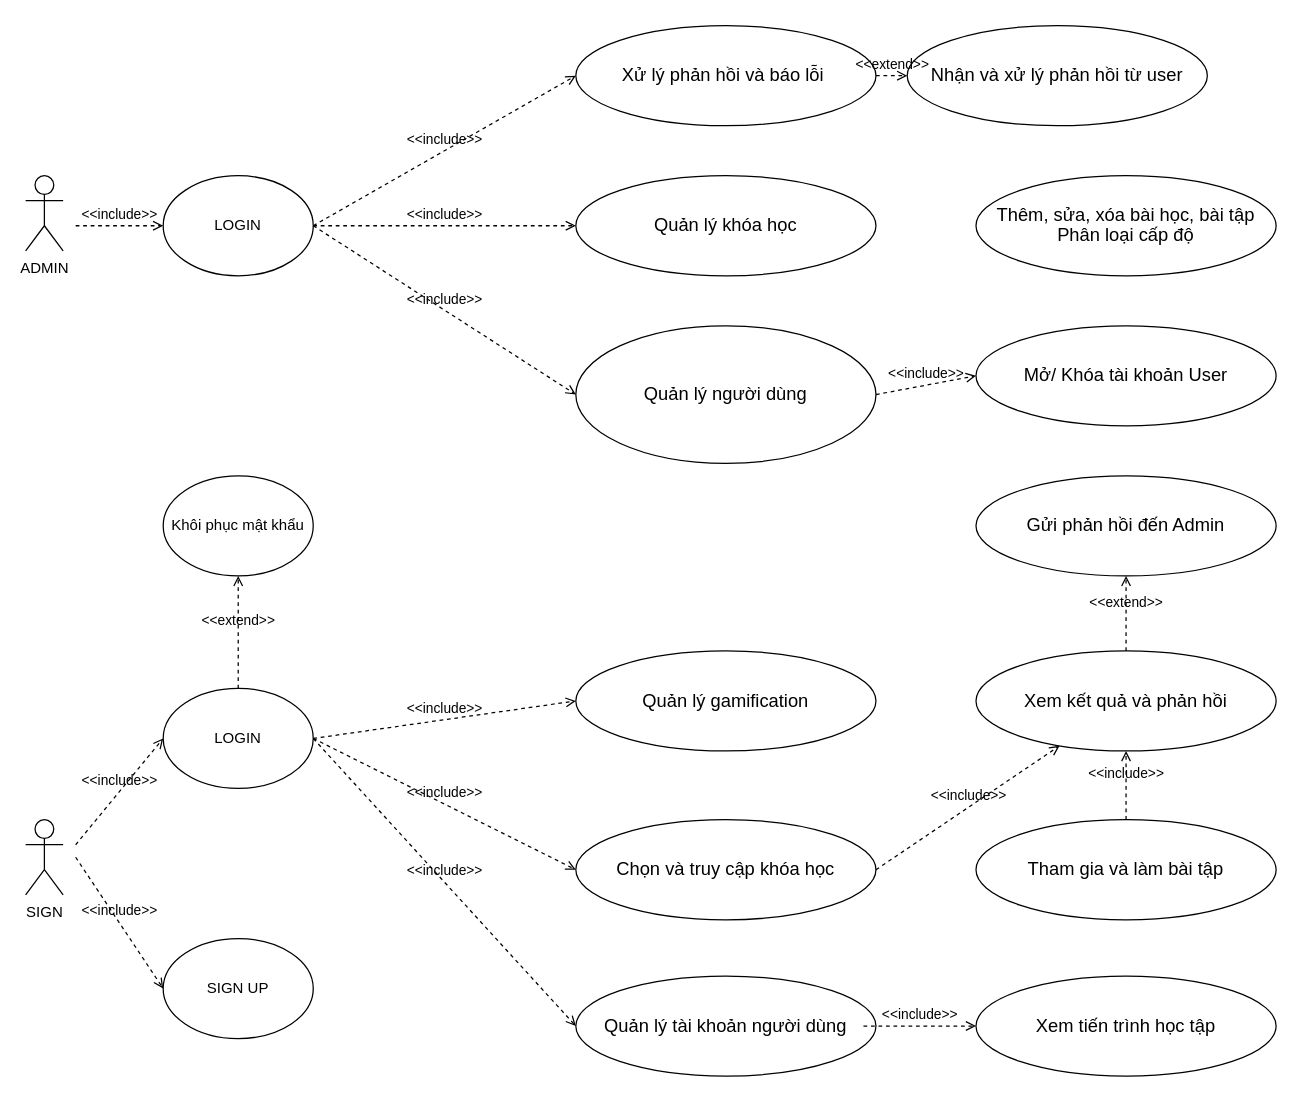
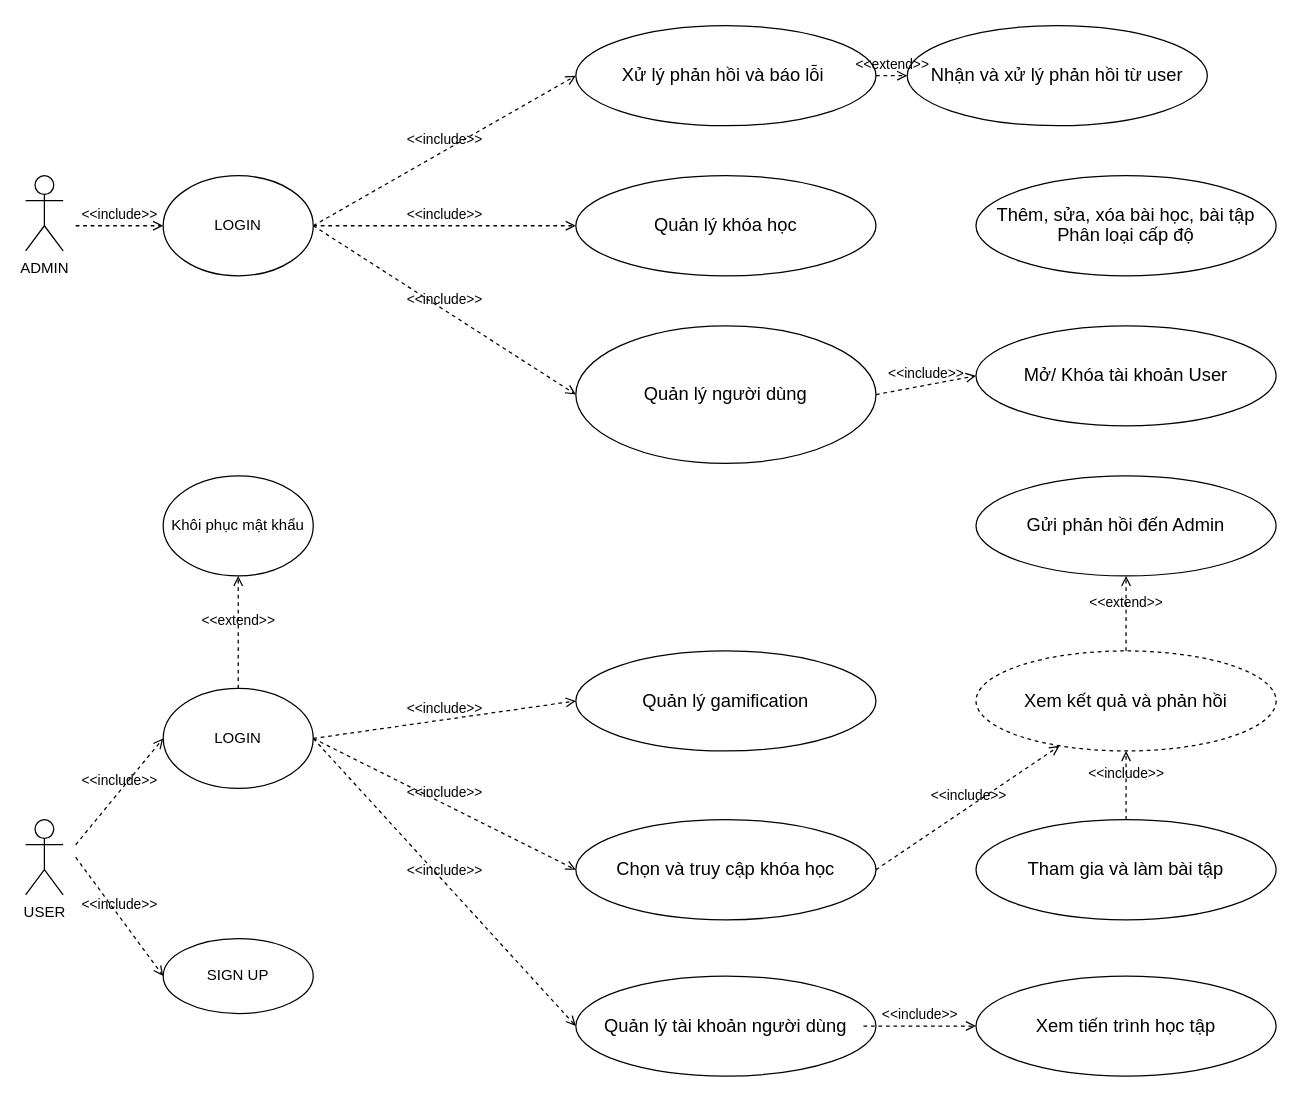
  <mxCell id="0" />
  <mxCell id="1" parent="0" />
  <mxCell id="2" value="ADMIN" style="shape=umlActor;verticalLabelPosition=bottom;verticalAlign=top;html=1;outlineConnect=0;" vertex="1" parent="1"><mxGeometry x="20" y="140" width="30" height="60" as="geometry" /></mxCell>
- <mxCell id="3" value="SIGN" style="shape=umlActor;verticalLabelPosition=bottom;verticalAlign=top;html=1;outlineConnect=0;" vertex="1" parent="1"><mxGeometry x="20" y="655" width="30" height="60" as="geometry" /></mxCell>
- <mxCell id="4" value="SIGN UP" style="ellipse;whiteSpace=wrap;html=1;" vertex="1" parent="1"><mxGeometry x="130" y="750" width="120" height="80" as="geometry" /></mxCell>
+ <mxCell id="3" value="USER" style="shape=umlActor;verticalLabelPosition=bottom;verticalAlign=top;html=1;outlineConnect=0;" vertex="1" parent="1"><mxGeometry x="20" y="655" width="30" height="60" as="geometry" /></mxCell>
+ <mxCell id="4" value="SIGN UP" style="ellipse;whiteSpace=wrap;html=1;" vertex="1" parent="1"><mxGeometry x="130" y="750" width="120" height="60" as="geometry" /></mxCell>
  <mxCell id="5" value="LOGIN" style="ellipse;whiteSpace=wrap;html=1;" vertex="1" parent="1"><mxGeometry x="130" y="550" width="120" height="80" as="geometry" /></mxCell>
  <mxCell id="6" value="&amp;lt;&amp;lt;include&amp;gt;&amp;gt;" style="html=1;verticalAlign=bottom;labelBackgroundColor=none;endArrow=open;endFill=0;dashed=1;rounded=0;entryX=0;entryY=0.5;entryDx=0;entryDy=0;" edge="1" parent="1" target="4"><mxGeometry width="160" relative="1" as="geometry"><mxPoint x="60" y="685" as="sourcePoint" /><mxPoint x="450" y="605" as="targetPoint" /></mxGeometry></mxCell>
  <mxCell id="7" value="&amp;lt;&amp;lt;include&amp;gt;&amp;gt;" style="html=1;verticalAlign=bottom;labelBackgroundColor=none;endArrow=open;endFill=0;dashed=1;rounded=0;entryX=0;entryY=0.5;entryDx=0;entryDy=0;" edge="1" parent="1" target="5"><mxGeometry width="160" relative="1" as="geometry"><mxPoint x="60" y="675" as="sourcePoint" /><mxPoint x="260" y="665" as="targetPoint" /></mxGeometry></mxCell>
  <mxCell id="8" value="&lt;span style=&quot;font-size:11.0pt;line-height:107%;&lt;br/&gt;font-family:&amp;quot;Calibri&amp;quot;,sans-serif;mso-ascii-theme-font:minor-latin;mso-fareast-font-family:&lt;br/&gt;DengXian;mso-fareast-theme-font:minor-fareast;mso-hansi-theme-font:minor-latin;&lt;br/&gt;mso-bidi-font-family:&amp;quot;Times New Roman&amp;quot;;mso-bidi-theme-font:minor-bidi;&lt;br/&gt;mso-ansi-language:EN-US;mso-fareast-language:ZH-CN;mso-bidi-language:AR-SA&quot;&gt;Quản lý tài khoản người dùng&lt;/span&gt;" style="ellipse;whiteSpace=wrap;html=1;" vertex="1" parent="1"><mxGeometry x="460" y="780" width="240" height="80" as="geometry" /></mxCell>
  <mxCell id="9" value="&lt;span style=&quot;font-size:11.0pt;line-height:107%;&lt;br/&gt;font-family:&amp;quot;Calibri&amp;quot;,sans-serif;mso-ascii-theme-font:minor-latin;mso-fareast-font-family:&lt;br/&gt;DengXian;mso-fareast-theme-font:minor-fareast;mso-hansi-theme-font:minor-latin;&lt;br/&gt;mso-bidi-font-family:&amp;quot;Times New Roman&amp;quot;;mso-bidi-theme-font:minor-bidi;&lt;br/&gt;mso-ansi-language:EN-US;mso-fareast-language:ZH-CN;mso-bidi-language:AR-SA&quot;&gt;Chọn và truy cập khóa học&lt;/span&gt;" style="ellipse;whiteSpace=wrap;html=1;" vertex="1" parent="1"><mxGeometry x="460" y="655" width="240" height="80" as="geometry" /></mxCell>
  <mxCell id="10" value="&lt;span style=&quot;font-size:11.0pt;line-height:107%;&lt;br/&gt;font-family:&amp;quot;Calibri&amp;quot;,sans-serif;mso-ascii-theme-font:minor-latin;mso-fareast-font-family:&lt;br/&gt;DengXian;mso-fareast-theme-font:minor-fareast;mso-hansi-theme-font:minor-latin;&lt;br/&gt;mso-bidi-font-family:&amp;quot;Times New Roman&amp;quot;;mso-bidi-theme-font:minor-bidi;&lt;br/&gt;mso-ansi-language:EN-US;mso-fareast-language:ZH-CN;mso-bidi-language:AR-SA&quot;&gt;Tham gia và làm bài tập&lt;/span&gt;" style="ellipse;whiteSpace=wrap;html=1;" vertex="1" parent="1"><mxGeometry x="780" y="655" width="240" height="80" as="geometry" /></mxCell>
- <mxCell id="11" value="&lt;span style=&quot;font-size:11.0pt;line-height:107%;&lt;br/&gt;font-family:&amp;quot;Calibri&amp;quot;,sans-serif;mso-ascii-theme-font:minor-latin;mso-fareast-font-family:&lt;br/&gt;DengXian;mso-fareast-theme-font:minor-fareast;mso-hansi-theme-font:minor-latin;&lt;br/&gt;mso-bidi-font-family:&amp;quot;Times New Roman&amp;quot;;mso-bidi-theme-font:minor-bidi;&lt;br/&gt;mso-ansi-language:EN-US;mso-fareast-language:ZH-CN;mso-bidi-language:AR-SA&quot;&gt;Xem kết quả và phản hồi&lt;/span&gt;" style="ellipse;whiteSpace=wrap;html=1;" vertex="1" parent="1"><mxGeometry x="780" y="520" width="240" height="80" as="geometry" /></mxCell>
+ <mxCell id="11" value="&lt;span style=&quot;font-size:11.0pt;line-height:107%;&lt;br/&gt;font-family:&amp;quot;Calibri&amp;quot;,sans-serif;mso-ascii-theme-font:minor-latin;mso-fareast-font-family:&lt;br/&gt;DengXian;mso-fareast-theme-font:minor-fareast;mso-hansi-theme-font:minor-latin;&lt;br/&gt;mso-bidi-font-family:&amp;quot;Times New Roman&amp;quot;;mso-bidi-theme-font:minor-bidi;&lt;br/&gt;mso-ansi-language:EN-US;mso-fareast-language:ZH-CN;mso-bidi-language:AR-SA&quot;&gt;Xem kết quả và phản hồi&lt;/span&gt;" style="ellipse;whiteSpace=wrap;html=1;dashed=1;" vertex="1" parent="1"><mxGeometry x="780" y="520" width="240" height="80" as="geometry" /></mxCell>
  <mxCell id="12" value="&lt;span style=&quot;font-size:11.0pt;line-height:107%;&lt;br/&gt;font-family:&amp;quot;Calibri&amp;quot;,sans-serif;mso-ascii-theme-font:minor-latin;mso-fareast-font-family:&lt;br/&gt;DengXian;mso-fareast-theme-font:minor-fareast;mso-hansi-theme-font:minor-latin;&lt;br/&gt;mso-bidi-font-family:&amp;quot;Times New Roman&amp;quot;;mso-bidi-theme-font:minor-bidi;&lt;br/&gt;mso-ansi-language:EN-US;mso-fareast-language:ZH-CN;mso-bidi-language:AR-SA&quot;&gt;Quản lý gamification&lt;/span&gt;" style="ellipse;whiteSpace=wrap;html=1;" vertex="1" parent="1"><mxGeometry x="460" y="520" width="240" height="80" as="geometry" /></mxCell>
  <mxCell id="13" value="&lt;span style=&quot;font-size:11.0pt;line-height:107%;&lt;br/&gt;font-family:&amp;quot;Calibri&amp;quot;,sans-serif;mso-ascii-theme-font:minor-latin;mso-fareast-font-family:&lt;br/&gt;DengXian;mso-fareast-theme-font:minor-fareast;mso-hansi-theme-font:minor-latin;&lt;br/&gt;mso-bidi-font-family:&amp;quot;Times New Roman&amp;quot;;mso-bidi-theme-font:minor-bidi;&lt;br/&gt;mso-ansi-language:EN-US;mso-fareast-language:ZH-CN;mso-bidi-language:AR-SA&quot;&gt;Quản lý người dùng&lt;/span&gt;" style="ellipse;whiteSpace=wrap;html=1;" vertex="1" parent="1"><mxGeometry x="460" y="260" width="240" height="110" as="geometry" /></mxCell>
  <mxCell id="14" value="&lt;span style=&quot;font-size:11.0pt;line-height:107%;&lt;br/&gt;font-family:&amp;quot;Calibri&amp;quot;,sans-serif;mso-ascii-theme-font:minor-latin;mso-fareast-font-family:&lt;br/&gt;DengXian;mso-fareast-theme-font:minor-fareast;mso-hansi-theme-font:minor-latin;&lt;br/&gt;mso-bidi-font-family:&amp;quot;Times New Roman&amp;quot;;mso-bidi-theme-font:minor-bidi;&lt;br/&gt;mso-ansi-language:EN-US;mso-fareast-language:ZH-CN;mso-bidi-language:AR-SA&quot;&gt;Quản lý khóa học&lt;/span&gt;" style="ellipse;whiteSpace=wrap;html=1;" vertex="1" parent="1"><mxGeometry x="460" y="140" width="240" height="80" as="geometry" /></mxCell>
  <mxCell id="15" value="&lt;span style=&quot;font-size:11.0pt;line-height:107%;&lt;br/&gt;font-family:&amp;quot;Calibri&amp;quot;,sans-serif;mso-ascii-theme-font:minor-latin;mso-fareast-font-family:&lt;br/&gt;DengXian;mso-fareast-theme-font:minor-fareast;mso-hansi-theme-font:minor-latin;&lt;br/&gt;mso-bidi-font-family:&amp;quot;Times New Roman&amp;quot;;mso-bidi-theme-font:minor-bidi;&lt;br/&gt;mso-ansi-language:EN-US;mso-fareast-language:ZH-CN;mso-bidi-language:AR-SA&quot;&gt;Xử lý phản hồi và báo lỗi&amp;nbsp;&lt;/span&gt;" style="ellipse;whiteSpace=wrap;html=1;" vertex="1" parent="1"><mxGeometry x="460" y="20" width="240" height="80" as="geometry" /></mxCell>
  <mxCell id="16" value="Khôi phục mật khẩu" style="ellipse;whiteSpace=wrap;html=1;" vertex="1" parent="1"><mxGeometry x="130" y="380" width="120" height="80" as="geometry" /></mxCell>
  <mxCell id="17" value="&amp;lt;&amp;lt;extend&amp;gt;&amp;gt;" style="html=1;verticalAlign=bottom;labelBackgroundColor=none;endArrow=open;endFill=0;dashed=1;rounded=0;exitX=0.5;exitY=0;exitDx=0;exitDy=0;entryX=0.5;entryY=1;entryDx=0;entryDy=0;" edge="1" parent="1" source="5" target="16"><mxGeometry width="160" relative="1" as="geometry"><mxPoint x="320" y="490" as="sourcePoint" /><mxPoint x="480" y="490" as="targetPoint" /></mxGeometry></mxCell>
  <mxCell id="18" value="&amp;lt;&amp;lt;include&amp;gt;&amp;gt;" style="html=1;verticalAlign=bottom;labelBackgroundColor=none;endArrow=open;endFill=0;dashed=1;rounded=0;entryX=0;entryY=0.5;entryDx=0;entryDy=0;exitX=1;exitY=0.5;exitDx=0;exitDy=0;" edge="1" parent="1" source="5" target="8"><mxGeometry width="160" relative="1" as="geometry"><mxPoint x="70" y="685" as="sourcePoint" /><mxPoint x="140" y="600" as="targetPoint" /></mxGeometry></mxCell>
  <mxCell id="19" value="&amp;lt;&amp;lt;include&amp;gt;&amp;gt;" style="html=1;verticalAlign=bottom;labelBackgroundColor=none;endArrow=open;endFill=0;dashed=1;rounded=0;entryX=0;entryY=0.5;entryDx=0;entryDy=0;exitX=1;exitY=0.5;exitDx=0;exitDy=0;" edge="1" parent="1" source="5" target="9"><mxGeometry width="160" relative="1" as="geometry"><mxPoint x="242" y="628" as="sourcePoint" /><mxPoint x="460" y="830" as="targetPoint" /></mxGeometry></mxCell>
  <mxCell id="20" value="&amp;lt;&amp;lt;include&amp;gt;&amp;gt;" style="html=1;verticalAlign=bottom;labelBackgroundColor=none;endArrow=open;endFill=0;dashed=1;rounded=0;exitX=1;exitY=0.5;exitDx=0;exitDy=0;" edge="1" parent="1" source="9" target="11"><mxGeometry width="160" relative="1" as="geometry"><mxPoint x="260" y="600" as="sourcePoint" /><mxPoint x="460" y="730" as="targetPoint" /></mxGeometry></mxCell>
  <mxCell id="21" value="&amp;lt;&amp;lt;include&amp;gt;&amp;gt;" style="html=1;verticalAlign=bottom;labelBackgroundColor=none;endArrow=open;endFill=0;dashed=1;rounded=0;entryX=0.5;entryY=1;entryDx=0;entryDy=0;exitX=0.5;exitY=0;exitDx=0;exitDy=0;" edge="1" parent="1" source="10" target="11"><mxGeometry width="160" relative="1" as="geometry"><mxPoint x="260" y="600" as="sourcePoint" /><mxPoint x="460" y="630" as="targetPoint" /></mxGeometry></mxCell>
  <mxCell id="22" value="&amp;lt;&amp;lt;include&amp;gt;&amp;gt;" style="html=1;verticalAlign=bottom;labelBackgroundColor=none;endArrow=open;endFill=0;dashed=1;rounded=0;entryX=0;entryY=0.5;entryDx=0;entryDy=0;" edge="1" parent="1" target="12"><mxGeometry width="160" relative="1" as="geometry"><mxPoint x="250" y="590" as="sourcePoint" /><mxPoint x="460" y="530" as="targetPoint" /></mxGeometry></mxCell>
  <mxCell id="23" value="&lt;span style=&quot;font-size:11.0pt;line-height:107%;&lt;br/&gt;font-family:&amp;quot;Calibri&amp;quot;,sans-serif;mso-ascii-theme-font:minor-latin;mso-fareast-font-family:&lt;br/&gt;DengXian;mso-fareast-theme-font:minor-fareast;mso-hansi-theme-font:minor-latin;&lt;br/&gt;mso-bidi-font-family:&amp;quot;Times New Roman&amp;quot;;mso-bidi-theme-font:minor-bidi;&lt;br/&gt;mso-ansi-language:EN-US;mso-fareast-language:ZH-CN;mso-bidi-language:AR-SA&quot;&gt;Xem tiến trình học tập&lt;/span&gt;" style="ellipse;whiteSpace=wrap;html=1;" vertex="1" parent="1"><mxGeometry x="780" y="780" width="240" height="80" as="geometry" /></mxCell>
  <mxCell id="24" value="&amp;lt;&amp;lt;include&amp;gt;&amp;gt;" style="html=1;verticalAlign=bottom;labelBackgroundColor=none;endArrow=open;endFill=0;dashed=1;rounded=0;exitX=0.5;exitY=0;exitDx=0;exitDy=0;entryX=0;entryY=0.5;entryDx=0;entryDy=0;" edge="1" parent="1" target="23"><mxGeometry width="160" relative="1" as="geometry"><mxPoint x="690" y="820" as="sourcePoint" /><mxPoint x="690" y="730" as="targetPoint" /></mxGeometry></mxCell>
  <mxCell id="25" value="&lt;span style=&quot;font-size:11.0pt;line-height:107%;&lt;br/&gt;font-family:&amp;quot;Calibri&amp;quot;,sans-serif;mso-ascii-theme-font:minor-latin;mso-fareast-font-family:&lt;br/&gt;DengXian;mso-fareast-theme-font:minor-fareast;mso-hansi-theme-font:minor-latin;&lt;br/&gt;mso-bidi-font-family:&amp;quot;Times New Roman&amp;quot;;mso-bidi-theme-font:minor-bidi;&lt;br/&gt;mso-ansi-language:EN-US;mso-fareast-language:ZH-CN;mso-bidi-language:AR-SA&quot;&gt;Gửi phản hồi đến Admin&lt;/span&gt;" style="ellipse;whiteSpace=wrap;html=1;" vertex="1" parent="1"><mxGeometry x="780" y="380" width="240" height="80" as="geometry" /></mxCell>
  <mxCell id="26" value="&amp;lt;&amp;lt;extend&amp;gt;&amp;gt;" style="html=1;verticalAlign=bottom;labelBackgroundColor=none;endArrow=open;endFill=0;dashed=1;rounded=0;exitX=0.5;exitY=0;exitDx=0;exitDy=0;entryX=0.5;entryY=1;entryDx=0;entryDy=0;" edge="1" parent="1" source="11" target="25"><mxGeometry width="160" relative="1" as="geometry"><mxPoint x="200" y="560" as="sourcePoint" /><mxPoint x="200" y="470" as="targetPoint" /></mxGeometry></mxCell>
  <mxCell id="27" value="LOGIN" style="ellipse;whiteSpace=wrap;html=1;" vertex="1" parent="1"><mxGeometry x="130" y="140" width="120" height="80" as="geometry" /></mxCell>
  <mxCell id="28" value="&amp;lt;&amp;lt;include&amp;gt;&amp;gt;" style="html=1;verticalAlign=bottom;labelBackgroundColor=none;endArrow=open;endFill=0;dashed=1;rounded=0;entryX=0;entryY=0.5;entryDx=0;entryDy=0;" edge="1" parent="1" target="27"><mxGeometry width="160" relative="1" as="geometry"><mxPoint x="60" y="180" as="sourcePoint" /><mxPoint x="140" y="700" as="targetPoint" /></mxGeometry></mxCell>
  <mxCell id="29" value="&amp;lt;&amp;lt;include&amp;gt;&amp;gt;" style="html=1;verticalAlign=bottom;labelBackgroundColor=none;endArrow=open;endFill=0;dashed=1;rounded=0;entryX=0;entryY=0.5;entryDx=0;entryDy=0;exitX=1;exitY=0.5;exitDx=0;exitDy=0;" edge="1" parent="1" source="27" target="13"><mxGeometry width="160" relative="1" as="geometry"><mxPoint x="230" y="290" as="sourcePoint" /><mxPoint x="440" y="260" as="targetPoint" /></mxGeometry></mxCell>
  <mxCell id="30" value="&amp;lt;&amp;lt;include&amp;gt;&amp;gt;" style="html=1;verticalAlign=bottom;labelBackgroundColor=none;endArrow=open;endFill=0;dashed=1;rounded=0;entryX=0;entryY=0.5;entryDx=0;entryDy=0;exitX=1;exitY=0.5;exitDx=0;exitDy=0;" edge="1" parent="1" source="27" target="14"><mxGeometry width="160" relative="1" as="geometry"><mxPoint x="250" y="160" as="sourcePoint" /><mxPoint x="470" y="310" as="targetPoint" /></mxGeometry></mxCell>
  <mxCell id="31" value="&amp;lt;&amp;lt;include&amp;gt;&amp;gt;" style="html=1;verticalAlign=bottom;labelBackgroundColor=none;endArrow=open;endFill=0;dashed=1;rounded=0;entryX=0;entryY=0.5;entryDx=0;entryDy=0;exitX=1;exitY=0.5;exitDx=0;exitDy=0;" edge="1" parent="1" source="27" target="15"><mxGeometry width="160" relative="1" as="geometry"><mxPoint x="250" y="160" as="sourcePoint" /><mxPoint x="470" y="210" as="targetPoint" /></mxGeometry></mxCell>
  <mxCell id="32" value="&lt;span style=&quot;font-size:11.0pt;line-height:107%;&lt;br/&gt;font-family:&amp;quot;Calibri&amp;quot;,sans-serif;mso-ascii-theme-font:minor-latin;mso-fareast-font-family:&lt;br/&gt;DengXian;mso-fareast-theme-font:minor-fareast;mso-hansi-theme-font:minor-latin;&lt;br/&gt;mso-bidi-font-family:&amp;quot;Times New Roman&amp;quot;;mso-bidi-theme-font:minor-bidi;&lt;br/&gt;mso-ansi-language:EN-US;mso-fareast-language:ZH-CN;mso-bidi-language:AR-SA&quot;&gt;Mở/ Khóa tài khoản User&lt;/span&gt;" style="ellipse;whiteSpace=wrap;html=1;" vertex="1" parent="1"><mxGeometry x="780" y="260" width="240" height="80" as="geometry" /></mxCell>
  <mxCell id="33" value="&amp;lt;&amp;lt;include&amp;gt;&amp;gt;" style="html=1;verticalAlign=bottom;labelBackgroundColor=none;endArrow=open;endFill=0;dashed=1;rounded=0;entryX=0;entryY=0.5;entryDx=0;entryDy=0;exitX=1;exitY=0.5;exitDx=0;exitDy=0;" edge="1" parent="1" source="13" target="32"><mxGeometry width="160" relative="1" as="geometry"><mxPoint x="700" y="370" as="sourcePoint" /><mxPoint x="910" y="340" as="targetPoint" /></mxGeometry></mxCell>
  <mxCell id="34" value="&lt;span style=&quot;font-size:11.0pt;line-height:107%;&lt;br/&gt;font-family:&amp;quot;Calibri&amp;quot;,sans-serif;mso-ascii-theme-font:minor-latin;mso-fareast-font-family:&lt;br/&gt;DengXian;mso-fareast-theme-font:minor-fareast;mso-hansi-theme-font:minor-latin;&lt;br/&gt;mso-bidi-font-family:&amp;quot;Times New Roman&amp;quot;;mso-bidi-theme-font:minor-bidi;&lt;br/&gt;mso-ansi-language:EN-US;mso-fareast-language:ZH-CN;mso-bidi-language:AR-SA&quot;&gt;Thêm, sửa, xóa bài học, bài tập&lt;br&gt;Phân loại cấp độ&lt;/span&gt;" style="ellipse;whiteSpace=wrap;html=1;" vertex="1" parent="1"><mxGeometry x="780" y="140" width="240" height="80" as="geometry" /></mxCell>
  <mxCell id="35" value="&lt;span style=&quot;font-size: 14.667px;&quot;&gt;Nhận và xử lý phản hồi từ user&lt;/span&gt;" style="ellipse;whiteSpace=wrap;html=1;" vertex="1" parent="1"><mxGeometry x="725" y="20" width="240" height="80" as="geometry" /></mxCell>
  <mxCell id="36" value="&amp;lt;&amp;lt;extend&amp;gt;&amp;gt;" style="html=1;verticalAlign=bottom;labelBackgroundColor=none;endArrow=open;endFill=0;dashed=1;rounded=0;exitX=1;exitY=0.5;exitDx=0;exitDy=0;entryX=0;entryY=0.5;entryDx=0;entryDy=0;" edge="1" parent="1" source="15" target="35"><mxGeometry width="160" relative="1" as="geometry"><mxPoint x="710" y="190" as="sourcePoint" /><mxPoint x="790" y="190" as="targetPoint" /></mxGeometry></mxCell>
